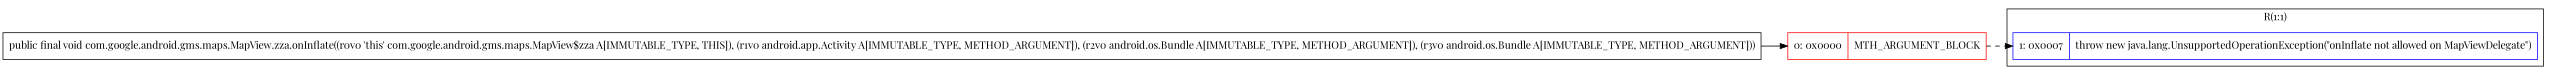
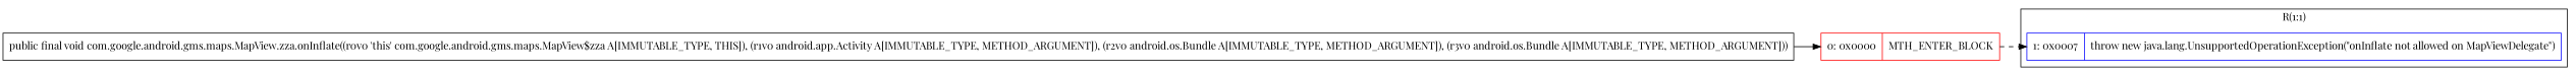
  digraph {
    rankdir=LR
    fontname="Playfair Display"
    node [shape=record fontname="Playfair Display"]
    edge [fontname="Playfair Display"]
    n1 [color=blue label="{1\:\ 0x0007|throw new java.lang.UnsupportedOperationException(\"onInflate not allowed on MapViewDelegate\")\l}"]
-   n2 [color=red label="{0\:\ 0x0000|MTH_ARGUMENT_BLOCK\l}"]
+   n2 [color=red label="{0\:\ 0x0000|MTH_ENTER_BLOCK\l}"]
    n3 [label="{public final void com.google.android.gms.maps.MapView.zza.onInflate((r0v0 'this' com.google.android.gms.maps.MapView$zza A[IMMUTABLE_TYPE, THIS]), (r1v0 android.app.Activity A[IMMUTABLE_TYPE, METHOD_ARGUMENT]), (r2v0 android.os.Bundle A[IMMUTABLE_TYPE, METHOD_ARGUMENT]), (r3v0 android.os.Bundle A[IMMUTABLE_TYPE, METHOD_ARGUMENT])) }"]
    subgraph cluster_1 {
      label="R(1:1)"
      n1
    }
    n2 -> n1 [style=dashed]
    n3 -> n2 [style=solid]
  }
